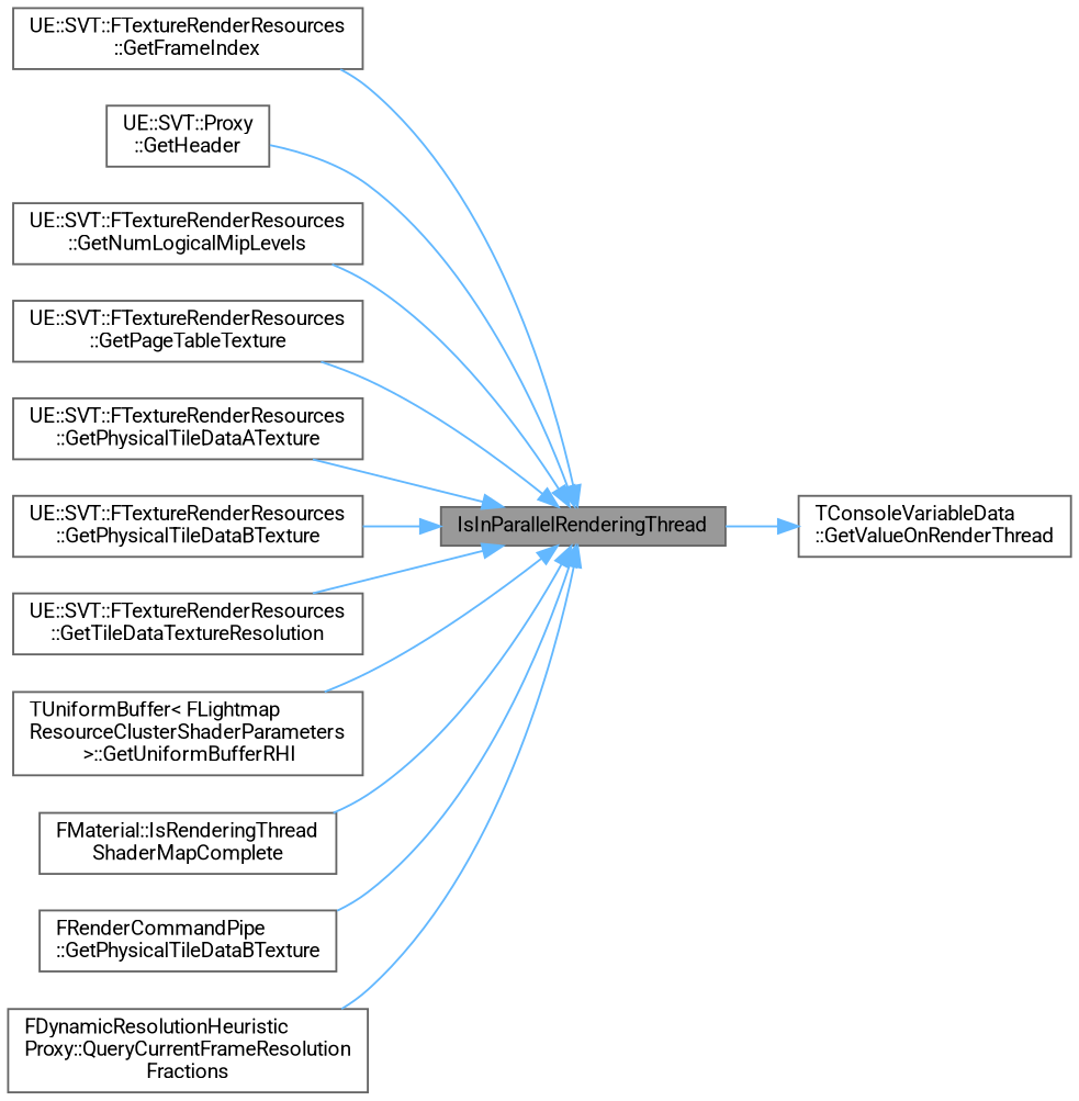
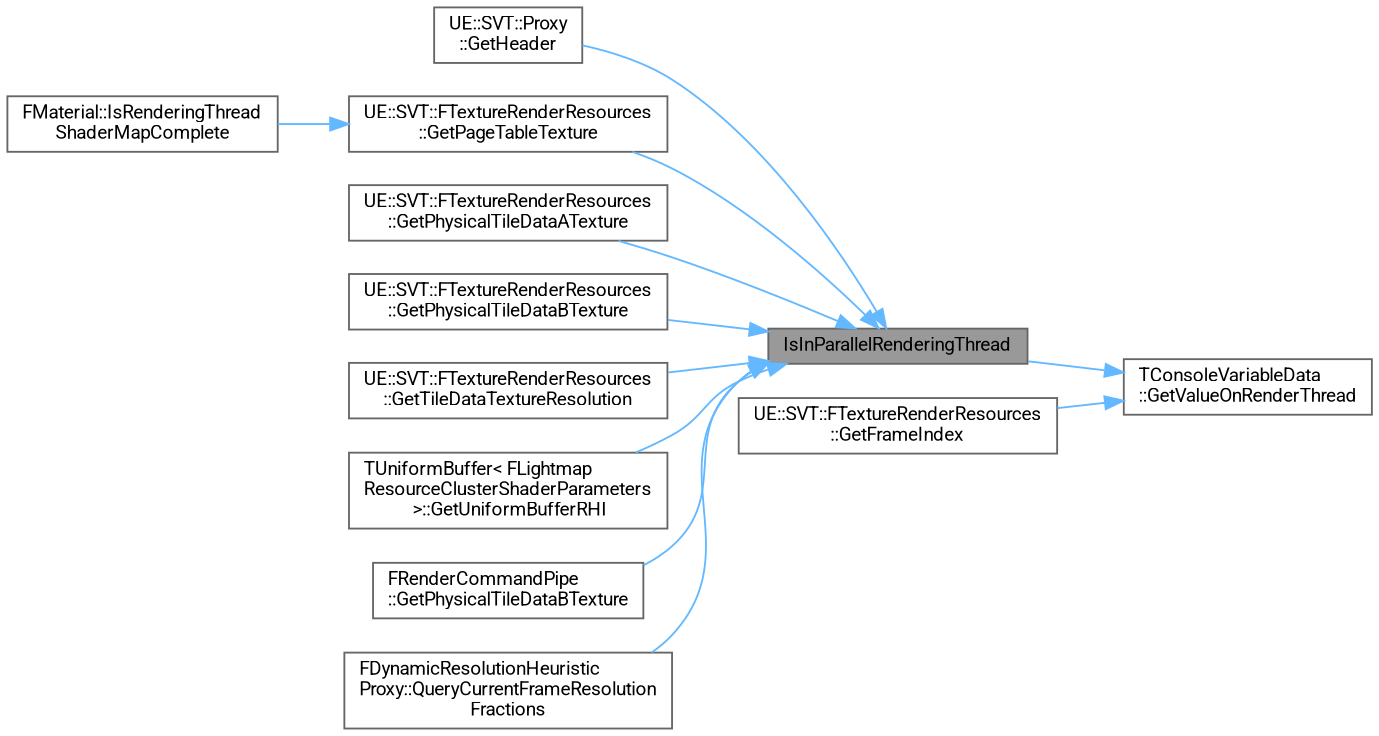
  digraph {
    fontname=Roboto
    rankdir=RL
    node [color=grey40 fillcolor=white fontname=Roboto fontsize=10 shape=box style=filled]
    edge [color=steelblue1 dir=back fontname=Roboto fontsize=10 labelfontname=Helvetica labelfontsize=10 style=solid]
    n1 [color=gray40 fillcolor=grey60 fontcolor=black height=0.2 label=IsInParallelRenderingThread width=0.4]
    n2 [height=0.2 label="UE::SVT::FTextureRenderResources\l::GetFrameIndex" width=0.4]
    n3 [height=0.2 label="UE::SVT::Proxy\l::GetHeader" width=0.4]
-   n4 [height=0.2 label="UE::SVT::FTextureRenderResources\l::GetNumLogicalMipLevels" width=0.4]
    n5 [height=0.2 label="UE::SVT::FTextureRenderResources\l::GetPageTableTexture" width=0.4]
    n6 [height=0.2 label="UE::SVT::FTextureRenderResources\l::GetPhysicalTileDataATexture" width=0.4]
    n7 [height=0.2 label="UE::SVT::FTextureRenderResources\l::GetPhysicalTileDataBTexture" width=0.4]
    n8 [height=0.2 label="UE::SVT::FTextureRenderResources\l::GetTileDataTextureResolution" width=0.4]
    n9 [height=0.2 label="TUniformBuffer\< FLightmap\lResourceClusterShaderParameters\l \>::GetUniformBufferRHI" width=0.4]
    n10 [height=0.2 label="FMaterial::IsRenderingThread\lShaderMapComplete" width=0.4]
    n11 [height=0.2 label="FRenderCommandPipe\l::GetPhysicalTileDataBTexture" width=0.4]
    n12 [height=0.2 label="FDynamicResolutionHeuristic\lProxy::QueryCurrentFrameResolution\lFractions" width=0.4]
    n13 [height=0.2 label="TConsoleVariableData\l::GetValueOnRenderThread" width=0.4]
-   n1 -> n2
+   n13 -> n2
    n1 -> n3
-   n1 -> n4
    n1 -> n5
    n1 -> n6
    n1 -> n7
    n1 -> n8
    n1 -> n9
-   n1 -> n10
+   n5 -> n10
    n1 -> n11
    n1 -> n12
    n13 -> n1
  }
